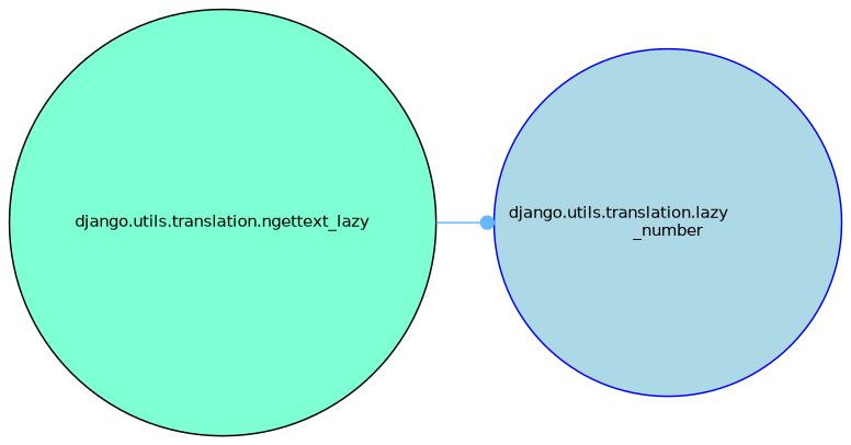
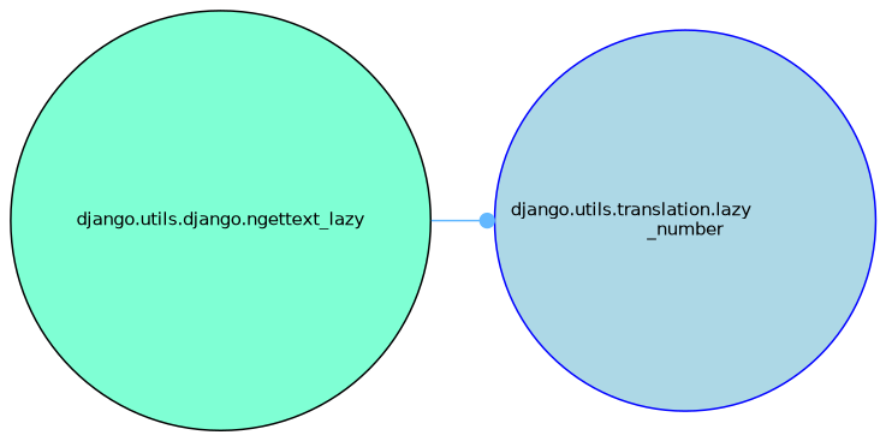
  digraph {
    rankdir=LR
    node [fontname=Helvetica fontsize=10 shape=circle style=filled]
-   n1 [color=black fillcolor=aquamarine fontcolor=black height=0.2 label="django.utils.translation.ngettext_lazy" width=0.4]
+   n1 [color=black fillcolor=aquamarine fontcolor=black height=0.2 label="django.utils.django.ngettext_lazy" width=0.4]
    n2 [color=blue fillcolor=lightblue height=0.2 label="django.utils.translation.lazy\l_number" width=0.4]
    n1 -> n2 [color=steelblue1 fontname=Helvetica fontsize=10 labelfontname=Helvetica labelfontsize=10 style=solid arrowhead=dot]
  }
